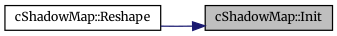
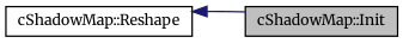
  digraph {
    rankdir=RL
    fontname=Merriweather
    node [color=black fontname=Merriweather fontsize=10 shape=record style=filled]
    n1 [fillcolor=grey75 fontcolor=black height=0.2 label="cShadowMap::Init" width=0.4]
    n2 [fillcolor=white height=0.2 label="cShadowMap::Reshape" width=0.4]
-   n1 -> n2 [color=midnightblue dir=back fontname=Merriweather fontsize=10 labelfontname=Helvetica labelfontsize=10 style=solid]
+   n2 -> n1 [color=midnightblue dir=back fontname=Merriweather fontsize=10 labelfontname=Helvetica labelfontsize=10 style=solid]
  }
